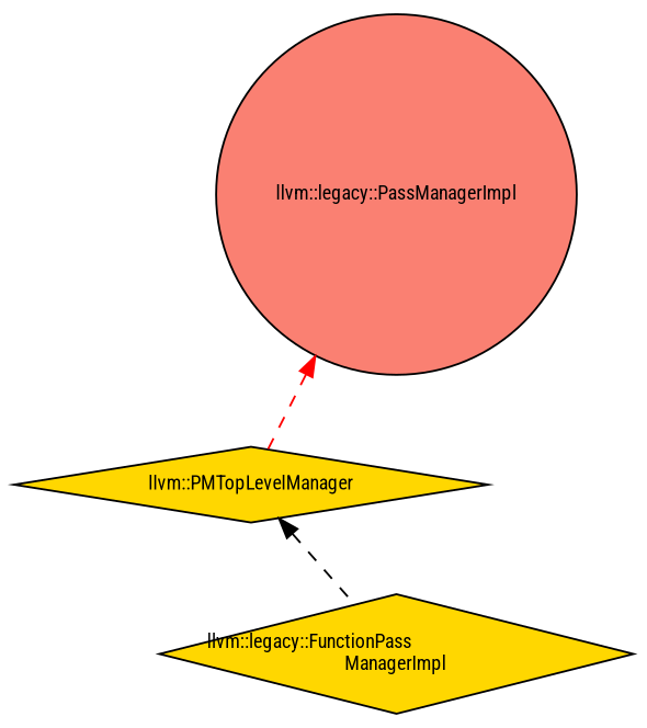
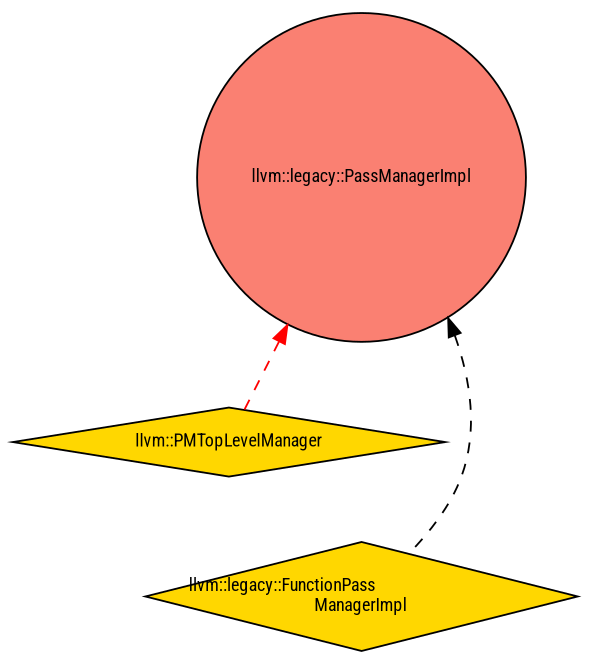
  digraph {
    fontname="Roboto Condensed"
    node [color=black fillcolor=gold fontname="Roboto Condensed" fontsize=10 shape=diamond style=filled]
    edge [dir=back fontname="Roboto Condensed" fontsize=10 labelfontname=Helvetica labelfontsize=10 style=dashed]
    n1 [fontcolor=black height=0.2 label="llvm::PMTopLevelManager" width=0.4]
    n2 [height=0.2 label="llvm::legacy::FunctionPass\lManagerImpl" width=0.4]
    n3 [fillcolor=salmon height=0.2 label="llvm::legacy::PassManagerImpl" shape=circle width=0.4]
-   n1 -> n2 [color=black]
+   n3 -> n2 [color=black]
    n3 -> n1 [color=red]
  }
